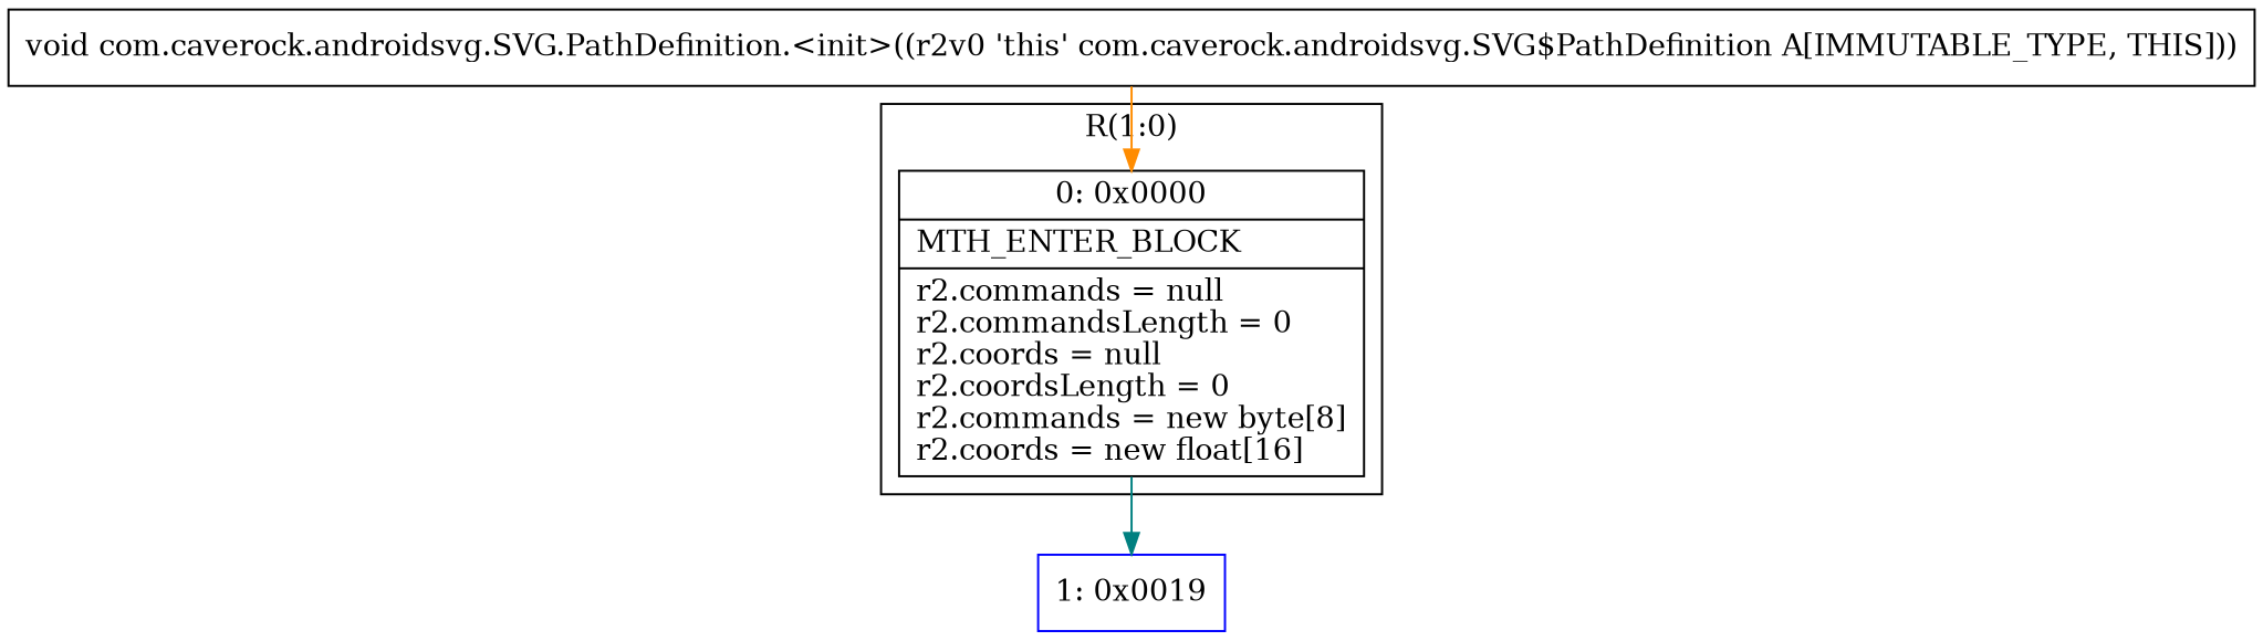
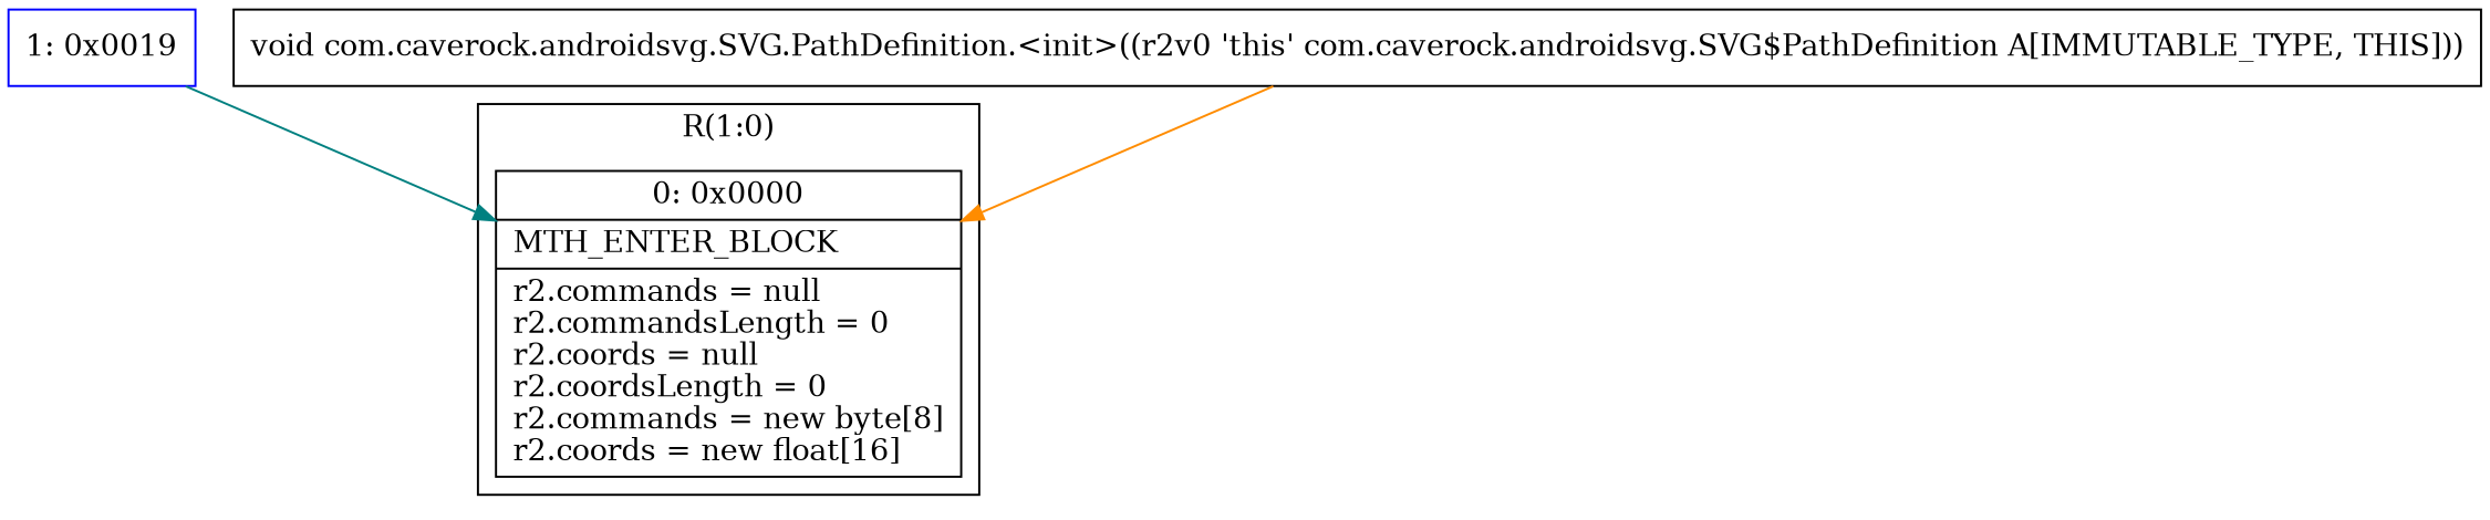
  digraph {
    node [color=black shape=record]
    n1 [label="{0\:\ 0x0000|MTH_ENTER_BLOCK\l|r2.commands = null\lr2.commandsLength = 0\lr2.coords = null\lr2.coordsLength = 0\lr2.commands = new byte[8]\lr2.coords = new float[16]\l}"]
    n2 [color=blue label="{1\:\ 0x0019}"]
    n3 [label="{void com.caverock.androidsvg.SVG.PathDefinition.\<init\>((r2v0 'this' com.caverock.androidsvg.SVG$PathDefinition A[IMMUTABLE_TYPE, THIS])) }"]
    subgraph cluster_1 {
      label="R(1:0)"
      n1
    }
-   n1 -> n2 [color=teal]
+   n2 -> n1 [color=teal]
    n3 -> n1 [color=darkorange]
  }
